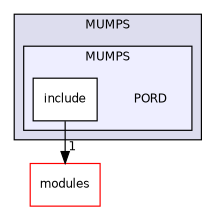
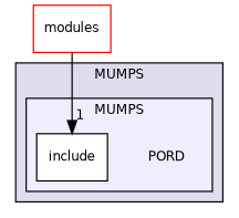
  digraph {
    compound=true
    fontname="DejaVu Sans"
    node [fontname="DejaVu Sans" fontsize=10 shape=box fillcolor=white style=filled]
    n1 [label=PORD shape=plaintext fillcolor="" style=""]
    n2 [color=black label=include]
    n3 [color=red label=modules]
    subgraph cluster_1 {
      bgcolor="#ddddee"
      fontsize=10
      label=MUMPS
      pencolor=black
      subgraph cluster_2 {
        bgcolor="#eeeeff"
        fontsize=10
        pencolor=black
        n1
        n2
      }
    }
-   n2 -> n3 [headlabel=1 labeldistance=1.5 labelfontname=Helvetica labelfontsize=10 fontname="DejaVu Sans"]
+   n3 -> n2 [headlabel=1 labeldistance=1.5 labelfontname=Helvetica labelfontsize=10 fontname="DejaVu Sans"]
  }
